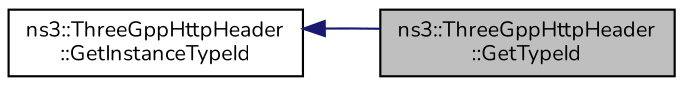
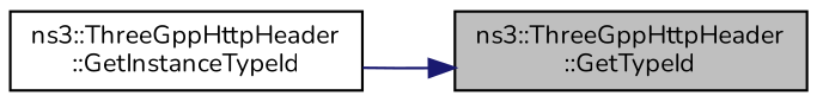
  digraph {
    rankdir=RL
    fontname=Nunito
    node [color=black fontname=Nunito fontsize=10 shape=record style=filled]
    n1 [fillcolor=grey75 fontcolor=black height=0.2 label="ns3::ThreeGppHttpHeader\l::GetTypeId" width=0.4]
    n2 [fillcolor=white height=0.2 label="ns3::ThreeGppHttpHeader\l::GetInstanceTypeId" width=0.4]
-   n2 -> n1 [color=midnightblue dir=back fontname=Nunito fontsize=10 labelfontname=Helvetica labelfontsize=10 style=solid]
+   n1 -> n2 [color=midnightblue dir=back fontname=Nunito fontsize=10 labelfontname=Helvetica labelfontsize=10 style=solid]
  }
